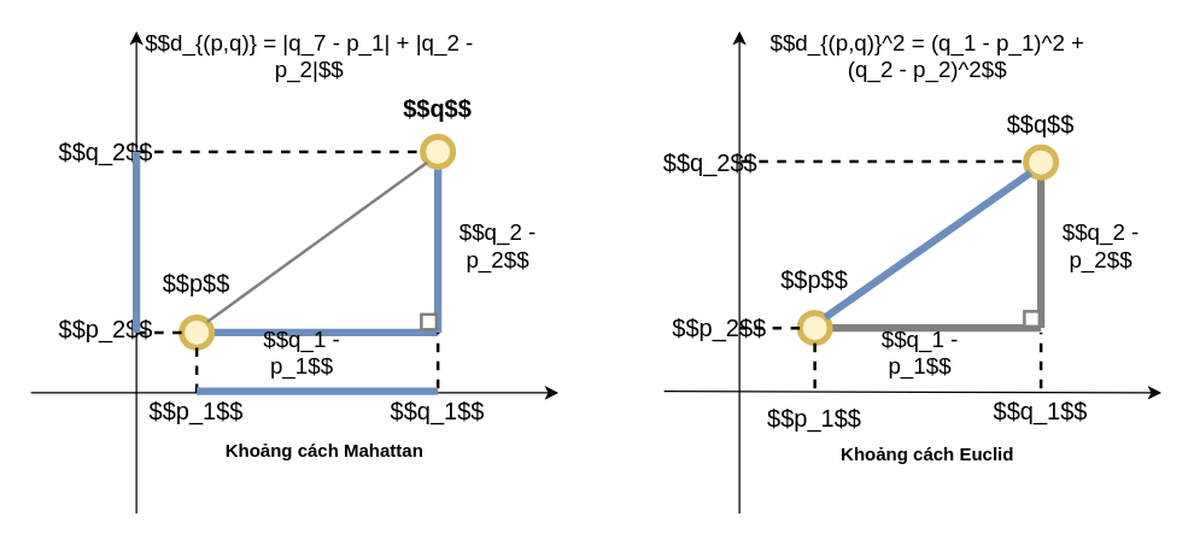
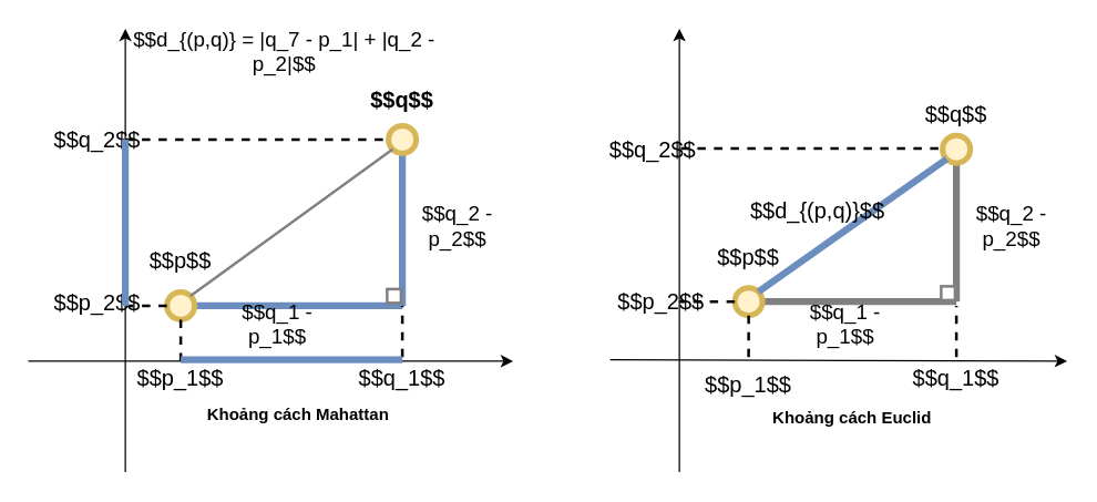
  <mxCell id="0" />
  <mxCell id="1" parent="0" />
  <mxCell id="2" value="" style="endArrow=none;html=1;rounded=0;strokeWidth=5;sourcePerimeterSpacing=10;fillColor=#dae8fc;strokeColor=#6c8ebf;exitX=1;exitY=0.5;exitDx=0;exitDy=0;" parent="1" source="5" edge="1"><mxGeometry width="50" height="50" relative="1" as="geometry"><mxPoint x="170" y="220" as="sourcePoint" /><mxPoint x="290" y="220" as="targetPoint" /></mxGeometry></mxCell>
  <mxCell id="3" value="" style="endArrow=none;html=1;rounded=0;strokeWidth=5;sourcePerimeterSpacing=10;fillColor=#dae8fc;strokeColor=#6c8ebf;exitX=0.5;exitY=1;exitDx=0;exitDy=0;" parent="1" source="4" edge="1"><mxGeometry width="50" height="50" relative="1" as="geometry"><mxPoint x="290" y="120" as="sourcePoint" /><mxPoint x="290" y="220" as="targetPoint" /></mxGeometry></mxCell>
  <mxCell id="4" value="" style="ellipse;whiteSpace=wrap;html=1;aspect=fixed;fillColor=#fff2cc;strokeColor=#d6b656;strokeWidth=4;" parent="1" vertex="1"><mxGeometry x="280" y="90" width="20" height="20" as="geometry" /></mxCell>
  <mxCell id="5" value="" style="ellipse;whiteSpace=wrap;html=1;aspect=fixed;fillColor=#fff2cc;strokeColor=#d6b656;strokeWidth=4;" parent="1" vertex="1"><mxGeometry x="120" y="210" width="20" height="20" as="geometry" /></mxCell>
  <mxCell id="6" value="" style="endArrow=none;html=1;rounded=0;strokeWidth=5;sourcePerimeterSpacing=10;fillColor=#d5e8d4;strokeColor=#808080;exitX=1;exitY=0.5;exitDx=0;exitDy=0;" parent="1" source="9" edge="1"><mxGeometry width="50" height="50" relative="1" as="geometry"><mxPoint x="570" y="217" as="sourcePoint" /><mxPoint x="690" y="217" as="targetPoint" /></mxGeometry></mxCell>
  <mxCell id="7" value="" style="endArrow=none;html=1;rounded=0;strokeWidth=5;sourcePerimeterSpacing=10;fillColor=#d5e8d4;strokeColor=#808080;" parent="1" edge="1"><mxGeometry width="50" height="50" relative="1" as="geometry"><mxPoint x="690" y="117" as="sourcePoint" /><mxPoint x="690" y="217" as="targetPoint" /></mxGeometry></mxCell>
  <mxCell id="8" value="" style="ellipse;whiteSpace=wrap;html=1;aspect=fixed;fillColor=#fff2cc;strokeColor=#d6b656;strokeWidth=4;" parent="1" vertex="1"><mxGeometry x="680" y="97" width="20" height="20" as="geometry" /></mxCell>
  <mxCell id="9" value="" style="ellipse;whiteSpace=wrap;html=1;aspect=fixed;fillColor=#fff2cc;strokeColor=#d6b656;strokeWidth=4;" parent="1" vertex="1"><mxGeometry x="530" y="207" width="20" height="20" as="geometry" /></mxCell>
  <mxCell id="10" value="" style="endArrow=none;html=1;rounded=0;strokeWidth=5;sourcePerimeterSpacing=10;fillColor=#dae8fc;strokeColor=#6c8ebf;entryX=0;entryY=1;entryDx=0;entryDy=0;exitX=1;exitY=0;exitDx=0;exitDy=0;" parent="1" source="9" target="8" edge="1"><mxGeometry width="50" height="50" relative="1" as="geometry"><mxPoint x="550" y="217" as="sourcePoint" /><mxPoint x="700" y="227" as="targetPoint" /></mxGeometry></mxCell>
  <mxCell id="11" value="Khoảng cách Mahattan" style="text;html=1;strokeColor=none;fillColor=none;align=center;verticalAlign=middle;whiteSpace=wrap;rounded=0;fontStyle=1" parent="1" vertex="1"><mxGeometry x="140" y="284" width="150" height="30" as="geometry" /></mxCell>
  <mxCell id="12" value="Khoảng cách Euclid" style="text;html=1;strokeColor=none;fillColor=none;align=center;verticalAlign=middle;whiteSpace=wrap;rounded=0;fontStyle=1" parent="1" vertex="1"><mxGeometry x="550" y="286" width="130" height="30" as="geometry" /></mxCell>
  <mxCell id="13" value="" style="endArrow=classic;html=1;rounded=0;" parent="1" edge="1"><mxGeometry width="50" height="50" relative="1" as="geometry"><mxPoint x="90" y="340" as="sourcePoint" /><mxPoint x="90" y="20" as="targetPoint" /></mxGeometry></mxCell>
  <mxCell id="14" value="" style="endArrow=classic;html=1;rounded=0;" parent="1" edge="1"><mxGeometry width="50" height="50" relative="1" as="geometry"><mxPoint x="20" y="260" as="sourcePoint" /><mxPoint x="370" y="260" as="targetPoint" /></mxGeometry></mxCell>
  <mxCell id="15" value="" style="endArrow=classic;html=1;rounded=0;" parent="1" edge="1"><mxGeometry width="50" height="50" relative="1" as="geometry"><mxPoint x="490" y="340" as="sourcePoint" /><mxPoint x="490" y="20" as="targetPoint" /><Array as="points"><mxPoint x="490" y="170" /></Array></mxGeometry></mxCell>
  <mxCell id="16" value="$$p$$" style="text;html=1;strokeColor=none;fillColor=none;align=center;verticalAlign=middle;whiteSpace=wrap;rounded=0;fontSize=16;" parent="1" vertex="1"><mxGeometry x="100" y="172" width="60" height="30" as="geometry" /></mxCell>
  <mxCell id="17" value="$$p_2$$" style="text;html=1;strokeColor=none;fillColor=none;align=center;verticalAlign=middle;whiteSpace=wrap;rounded=0;fontSize=16;" parent="1" vertex="1"><mxGeometry x="40" y="203" width="60" height="30" as="geometry" /></mxCell>
  <mxCell id="18" value="$$p_1$$" style="text;html=1;strokeColor=none;fillColor=none;align=center;verticalAlign=middle;whiteSpace=wrap;rounded=0;fontSize=16;" parent="1" vertex="1"><mxGeometry x="100" y="257" width="60" height="30" as="geometry" /></mxCell>
  <mxCell id="19" value="" style="endArrow=none;dashed=1;html=1;strokeWidth=2;rounded=0;entryX=0;entryY=0.5;entryDx=0;entryDy=0;" parent="1" target="5" edge="1"><mxGeometry width="50" height="50" relative="1" as="geometry"><mxPoint x="90" y="220" as="sourcePoint" /><mxPoint x="130" y="220" as="targetPoint" /></mxGeometry></mxCell>
  <mxCell id="20" value="" style="endArrow=none;dashed=1;html=1;strokeWidth=2;rounded=0;entryX=0;entryY=0.5;entryDx=0;entryDy=0;" parent="1" edge="1"><mxGeometry width="50" height="50" relative="1" as="geometry"><mxPoint x="130" y="260" as="sourcePoint" /><mxPoint x="130" y="230" as="targetPoint" /></mxGeometry></mxCell>
  <mxCell id="21" value="$$q$$" style="text;html=1;strokeColor=none;fillColor=none;align=center;verticalAlign=middle;whiteSpace=wrap;rounded=0;fontSize=16;fontStyle=1" parent="1" vertex="1"><mxGeometry x="260" y="56" width="60" height="30" as="geometry" /></mxCell>
  <mxCell id="22" value="$$q_2$$" style="text;html=1;strokeColor=none;fillColor=none;align=center;verticalAlign=middle;whiteSpace=wrap;rounded=0;fontSize=16;" parent="1" vertex="1"><mxGeometry x="40" y="85" width="60" height="30" as="geometry" /></mxCell>
  <mxCell id="23" value="" style="endArrow=none;dashed=1;html=1;strokeWidth=2;rounded=0;exitX=0.833;exitY=0.5;exitDx=0;exitDy=0;exitPerimeter=0;entryX=0;entryY=0.5;entryDx=0;entryDy=0;" parent="1" source="22" target="4" edge="1"><mxGeometry width="50" height="50" relative="1" as="geometry"><mxPoint x="400" y="90" as="sourcePoint" /><mxPoint x="120" y="100" as="targetPoint" /></mxGeometry></mxCell>
  <mxCell id="24" value="$$q_1$$" style="text;html=1;strokeColor=none;fillColor=none;align=center;verticalAlign=middle;whiteSpace=wrap;rounded=0;fontSize=16;" parent="1" vertex="1"><mxGeometry x="260" y="257" width="60" height="30" as="geometry" /></mxCell>
  <mxCell id="25" value="" style="endArrow=none;dashed=1;html=1;strokeWidth=2;rounded=0;exitX=0.5;exitY=0;exitDx=0;exitDy=0;" parent="1" source="24" edge="1"><mxGeometry width="50" height="50" relative="1" as="geometry"><mxPoint x="260" y="235" as="sourcePoint" /><mxPoint x="290" y="220" as="targetPoint" /></mxGeometry></mxCell>
  <mxCell id="26" value="" style="endArrow=classic;html=1;rounded=0;" parent="1" edge="1"><mxGeometry width="50" height="50" relative="1" as="geometry"><mxPoint x="440" y="259" as="sourcePoint" /><mxPoint x="770" y="260" as="targetPoint" /></mxGeometry></mxCell>
  <mxCell id="27" value="$$p$$" style="text;html=1;strokeColor=none;fillColor=none;align=center;verticalAlign=middle;whiteSpace=wrap;rounded=0;fontSize=16;" parent="1" vertex="1"><mxGeometry x="510" y="170" width="60" height="30" as="geometry" /></mxCell>
  <mxCell id="28" value="" style="endArrow=none;dashed=1;html=1;strokeWidth=2;rounded=0;exitX=0.833;exitY=0.5;exitDx=0;exitDy=0;exitPerimeter=0;entryX=0;entryY=0.5;entryDx=0;entryDy=0;" parent="1" edge="1"><mxGeometry width="50" height="50" relative="1" as="geometry"><mxPoint x="491" y="106.5" as="sourcePoint" /><mxPoint x="681" y="106.5" as="targetPoint" /></mxGeometry></mxCell>
  <mxCell id="29" value="$$q_2$$" style="text;html=1;strokeColor=none;fillColor=none;align=center;verticalAlign=middle;whiteSpace=wrap;rounded=0;fontSize=16;" parent="1" vertex="1"><mxGeometry x="441" y="92" width="60" height="30" as="geometry" /></mxCell>
  <mxCell id="30" value="$$p_2$$" style="text;html=1;strokeColor=none;fillColor=none;align=center;verticalAlign=middle;whiteSpace=wrap;rounded=0;fontSize=16;" parent="1" vertex="1"><mxGeometry x="447" y="202" width="60" height="30" as="geometry" /></mxCell>
  <mxCell id="31" value="" style="endArrow=none;dashed=1;html=1;strokeWidth=2;rounded=0;exitX=0;exitY=0.5;exitDx=0;exitDy=0;" parent="1" source="9" edge="1"><mxGeometry width="50" height="50" relative="1" as="geometry"><mxPoint x="530" y="230" as="sourcePoint" /><mxPoint x="490" y="217" as="targetPoint" /></mxGeometry></mxCell>
  <mxCell id="32" value="$$p_1$$" style="text;html=1;strokeColor=none;fillColor=none;align=center;verticalAlign=middle;whiteSpace=wrap;rounded=0;fontSize=16;" parent="1" vertex="1"><mxGeometry x="510" y="262" width="60" height="30" as="geometry" /></mxCell>
  <mxCell id="33" value="" style="endArrow=none;dashed=1;html=1;strokeWidth=2;rounded=0;entryX=0;entryY=0.5;entryDx=0;entryDy=0;" parent="1" edge="1"><mxGeometry width="50" height="50" relative="1" as="geometry"><mxPoint x="540" y="257" as="sourcePoint" /><mxPoint x="540" y="227" as="targetPoint" /></mxGeometry></mxCell>
  <mxCell id="34" value="$$q_1$$" style="text;html=1;strokeColor=none;fillColor=none;align=center;verticalAlign=middle;whiteSpace=wrap;rounded=0;fontSize=16;" parent="1" vertex="1"><mxGeometry x="660" y="257" width="60" height="30" as="geometry" /></mxCell>
  <mxCell id="35" value="" style="endArrow=none;dashed=1;html=1;strokeWidth=2;rounded=0;exitX=0.5;exitY=0;exitDx=0;exitDy=0;" parent="1" source="34" edge="1"><mxGeometry width="50" height="50" relative="1" as="geometry"><mxPoint x="660" y="235" as="sourcePoint" /><mxPoint x="690" y="220" as="targetPoint" /></mxGeometry></mxCell>
+ <mxCell id="36" value="$$d_{(p,q)}$$" style="text;html=1;strokeColor=none;fillColor=none;align=center;verticalAlign=middle;whiteSpace=wrap;rounded=0;fontSize=16;fontStyle=0" parent="1" vertex="1"><mxGeometry x="550" y="136" width="80" height="30" as="geometry" /></mxCell>
  <mxCell id="37" value="$$q$$" style="text;html=1;strokeColor=none;fillColor=none;align=center;verticalAlign=middle;whiteSpace=wrap;rounded=0;fontSize=16;" parent="1" vertex="1"><mxGeometry x="660" y="67" width="60" height="30" as="geometry" /></mxCell>
  <mxCell id="38" value="" style="endArrow=none;html=1;rounded=0;strokeWidth=5;sourcePerimeterSpacing=10;fillColor=#dae8fc;strokeColor=#6c8ebf;exitX=0.5;exitY=1;exitDx=0;exitDy=0;" parent="1" edge="1"><mxGeometry width="50" height="50" relative="1" as="geometry"><mxPoint x="90" y="100" as="sourcePoint" /><mxPoint x="90" y="220" as="targetPoint" /></mxGeometry></mxCell>
  <mxCell id="39" value="" style="endArrow=none;html=1;rounded=0;strokeWidth=5;sourcePerimeterSpacing=10;fillColor=#dae8fc;strokeColor=#6c8ebf;" parent="1" edge="1"><mxGeometry width="50" height="50" relative="1" as="geometry"><mxPoint x="130" y="259" as="sourcePoint" /><mxPoint x="290" y="259" as="targetPoint" /></mxGeometry></mxCell>
  <mxCell id="40" value="" style="rounded=0;whiteSpace=wrap;html=1;strokeWidth=2;fillColor=#ffffff;strokeColor=#808080;" parent="1" vertex="1"><mxGeometry x="679" y="206" width="10" height="10" as="geometry" /></mxCell>
  <mxCell id="41" value="" style="rounded=0;whiteSpace=wrap;html=1;strokeWidth=2;fillColor=#ffffff;strokeColor=#808080;" parent="1" vertex="1"><mxGeometry x="279" y="208" width="10" height="10" as="geometry" /></mxCell>
  <mxCell id="42" value="$$d_{(p,q)} = |q_7 - p_1| + |q_2 - p_2|$$" style="text;html=1;strokeColor=none;fillColor=none;align=center;verticalAlign=middle;whiteSpace=wrap;rounded=0;fontSize=15;" parent="1" vertex="1"><mxGeometry x="95" y="21" width="220" height="30" as="geometry" /></mxCell>
  <mxCell id="43" value="$$q_2 - p_2$$" style="text;html=1;strokeColor=none;fillColor=none;align=center;verticalAlign=middle;whiteSpace=wrap;rounded=0;fontSize=15;" parent="1" vertex="1"><mxGeometry x="300" y="147" width="60" height="30" as="geometry" /></mxCell>
  <mxCell id="44" value="$$q_1 - p_1$$" style="text;html=1;strokeColor=none;fillColor=none;align=center;verticalAlign=middle;whiteSpace=wrap;rounded=0;fontSize=15;" parent="1" vertex="1"><mxGeometry x="170" y="218" width="60" height="30" as="geometry" /></mxCell>
  <mxCell id="45" value="$$q_2 - p_2$$" style="text;html=1;strokeColor=none;fillColor=none;align=center;verticalAlign=middle;whiteSpace=wrap;rounded=0;fontSize=15;" parent="1" vertex="1"><mxGeometry x="700" y="147" width="60" height="30" as="geometry" /></mxCell>
  <mxCell id="46" value="$$q_1 - p_1$$" style="text;html=1;strokeColor=none;fillColor=none;align=center;verticalAlign=middle;whiteSpace=wrap;rounded=0;fontSize=15;" parent="1" vertex="1"><mxGeometry x="580" y="218" width="60" height="30" as="geometry" /></mxCell>
- <mxCell id="47" value="$$d_{(p,q)}^2 = (q_1 - p_1)^2 + (q_2 - p_2)^2$$" style="text;html=1;strokeColor=none;fillColor=none;align=center;verticalAlign=middle;whiteSpace=wrap;rounded=0;fontSize=15;" parent="1" vertex="1"><mxGeometry x="505" y="21" width="220" height="30" as="geometry" /></mxCell>
  <mxCell id="48" value="" style="endArrow=none;html=1;strokeWidth=2;rounded=0;exitX=1;exitY=0;exitDx=0;exitDy=0;entryX=0;entryY=1;entryDx=0;entryDy=0;strokeColor=#808080;" edge="1" parent="1" source="5" target="4"><mxGeometry width="50" height="50" relative="1" as="geometry"><mxPoint x="100" y="110" as="sourcePoint" /><mxPoint x="290" y="110" as="targetPoint" /></mxGeometry></mxCell>
